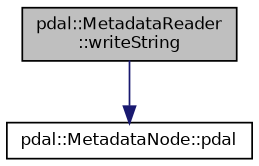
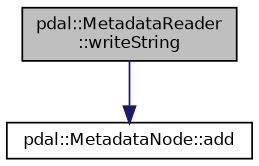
  digraph {
    rankdir=TB
    node [color=black fontname=Helvetica fontsize=10 shape=record style=filled]
    n1 [fillcolor=grey75 fontcolor=black height=0.2 label="pdal::MetadataReader\l::writeString" width=0.4]
-   n2 [fillcolor=white height=0.2 label="pdal::MetadataNode::pdal" width=0.4]
+   n2 [fillcolor=white height=0.2 label="pdal::MetadataNode::add" width=0.4]
    n1 -> n2 [color=midnightblue fontname=Helvetica fontsize=10 labelfontname=Helvetica labelfontsize=10 style=solid]
  }
